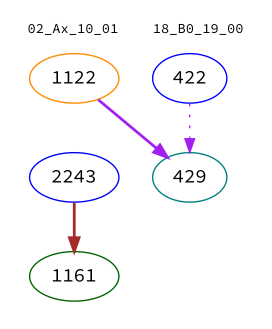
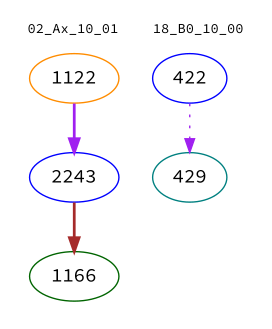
  digraph {
    fontname="Source Code Pro"
    node [color=blue fontname="Source Code Pro"]
    edge [color=purple fontname="Source Code Pro" style=bold]
    n1 [color=darkorange label=1122]
-   n2 [color=darkgreen label=1161]
+   n2 [color=darkgreen label=1166]
    n3 [label=2243]
    n4 [label=422]
    n5 [color=teal label=429]
    subgraph cluster_1 {
      color=white
      fontsize=10
      label="02_Ax_10_01"
      n1
      n2
      n3
    }
    subgraph cluster_2 {
      color=white
      fontsize=10
-     label="18_B0_19_00"
+     label="18_B0_10_00"
      n4
      n5
    }
-   n1 -> n5
+   n1 -> n3
    n3 -> n2 [color=brown]
    n4 -> n5 [style=dotted]
  }
